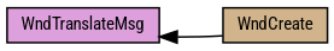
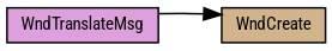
  digraph {
    rankdir=LR
    fontname="Roboto Condensed"
    node [color=black fontname="Roboto Condensed" fontsize=10 shape=record style=filled]
    n1 [fillcolor=plum fontcolor=black height=0.2 label=WndTranslateMsg width=0.4]
    n2 [fillcolor=tan height=0.2 label=WndCreate width=0.4]
-   n1 -> n2 [color=black dir=back fontname="Roboto Condensed" fontsize=10 labelfontname=Helvetica labelfontsize=10 style=solid]
+   n2 -> n1 [color=black dir=back fontname="Roboto Condensed" fontsize=10 labelfontname=Helvetica labelfontsize=10 style=solid]
  }
